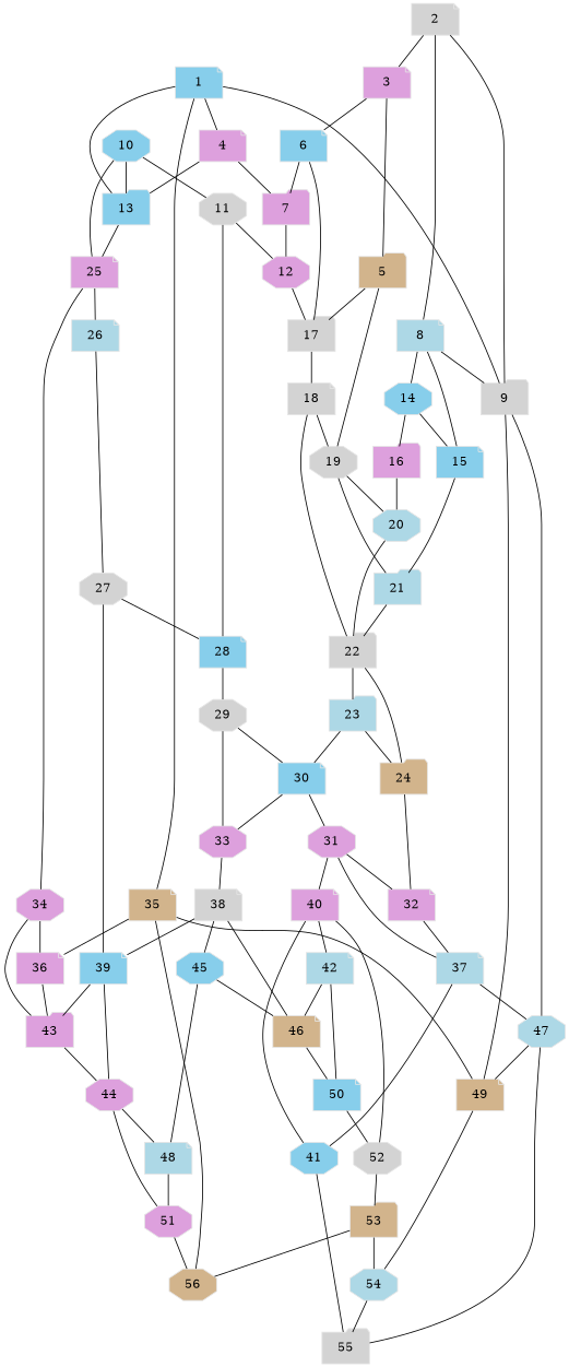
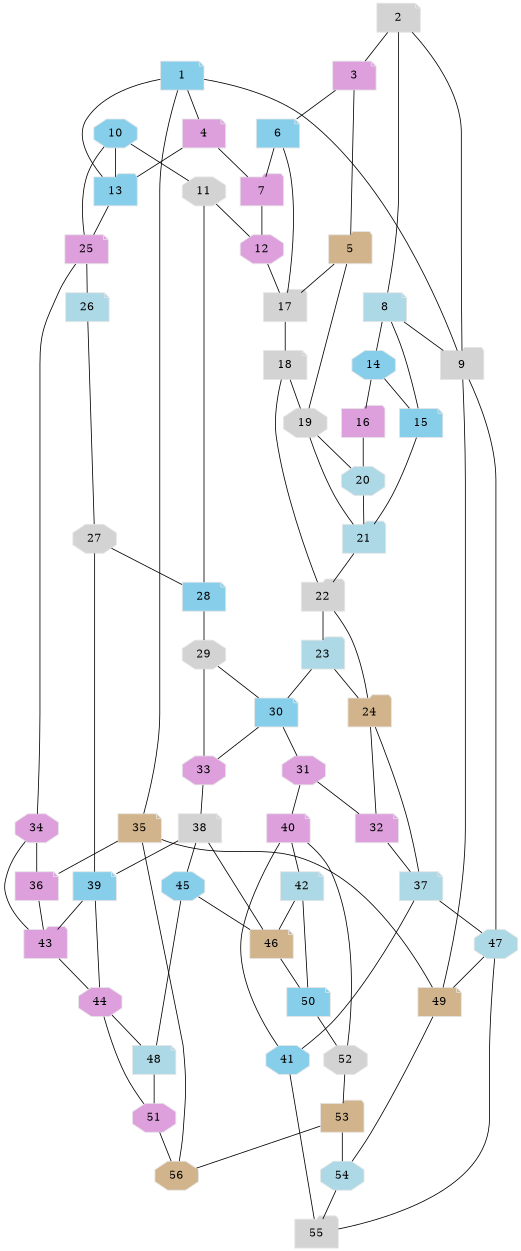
  graph {
    node [color=gray90 fillcolor=plum shape=note style=filled]
    edge [weight=1.0]
    1 [fillcolor=skyblue]
    4
    9 [fillcolor=lightgrey shape=folder]
    13 [fillcolor=skyblue shape=folder]
    35 [fillcolor=tan]
    7 [shape=folder]
    47 [fillcolor=lightblue shape=octagon]
    49 [fillcolor=tan]
    25
    36
    56 [fillcolor=tan shape=octagon]
    2 [fillcolor=lightgrey]
    3
    8 [fillcolor=lightblue]
    5 [fillcolor=tan shape=folder]
    6 [fillcolor=skyblue]
    14 [fillcolor=skyblue shape=octagon]
    15 [fillcolor=skyblue]
    17 [fillcolor=lightgrey shape=folder]
    19 [fillcolor=lightgrey shape=octagon]
    12 [shape=octagon]
    18 [fillcolor=lightgrey]
    21 [fillcolor=lightblue shape=folder]
    20 [fillcolor=lightblue shape=octagon]
    16 [shape=folder]
    55 [fillcolor=lightgrey shape=folder]
    54 [fillcolor=lightblue shape=octagon]
    10 [fillcolor=skyblue shape=octagon]
    11 [fillcolor=lightgrey shape=octagon]
    28 [fillcolor=skyblue]
    26 [fillcolor=lightblue]
    34 [shape=octagon]
    29 [fillcolor=lightgrey shape=octagon]
    22 [fillcolor=lightgrey shape=folder]
    23 [fillcolor=lightblue shape=folder]
    24 [fillcolor=tan shape=folder]
    30 [fillcolor=skyblue]
    32
    37 [fillcolor=lightblue]
    33 [shape=octagon]
    31 [shape=octagon]
    41 [fillcolor=skyblue shape=octagon]
    27 [fillcolor=lightgrey shape=octagon]
    43 [shape=folder]
    39 [fillcolor=skyblue]
    44 [shape=octagon]
    38 [fillcolor=lightgrey]
    40
    42 [fillcolor=lightblue]
    52 [fillcolor=lightgrey shape=octagon]
    45 [fillcolor=skyblue shape=octagon]
    46 [fillcolor=tan]
    48 [fillcolor=lightblue]
    50 [fillcolor=skyblue]
    51 [shape=octagon]
    53 [fillcolor=tan shape=folder]
    1 -- 4
    1 -- 9
    1 -- 13
    1 -- 35
    4 -- 13
    4 -- 7
    9 -- 47
    9 -- 49
    13 -- 25
    35 -- 49
    35 -- 36
    35 -- 56
    7 -- 12
    47 -- 49
    47 -- 55
    49 -- 54
    25 -- 26
    25 -- 34
    36 -- 43
    2 -- 9
    2 -- 3
    2 -- 8
    3 -- 5
    3 -- 6
    8 -- 9
    8 -- 14
    8 -- 15
    5 -- 17
    5 -- 19
    6 -- 7 [weight=2.0]
    6 -- 17
    14 -- 15
    14 -- 16 [weight=2.0]
    15 -- 21
    17 -- 18
    19 -- 21
    19 -- 20
    12 -- 17
    18 -- 19
    18 -- 22
    21 -- 22
-   20 -- 22
+   20 -- 21
    16 -- 20 [weight=2.0]
    54 -- 55
    10 -- 13
    10 -- 25
    10 -- 11
    11 -- 12
    11 -- 28
    28 -- 29 [weight=2.0]
    26 -- 27
    34 -- 36
    34 -- 43
    29 -- 30
    29 -- 33
    22 -- 23
    22 -- 24
    23 -- 24
    23 -- 30
    24 -- 32
-   31 -- 37
+   24 -- 37
    30 -- 33
    30 -- 31
    32 -- 37
    37 -- 47
    37 -- 41
    33 -- 38
    31 -- 32
    31 -- 40
    41 -- 55 [weight=2.0]
    27 -- 28
    27 -- 39
    43 -- 44
    39 -- 43
    39 -- 44
    44 -- 48
    44 -- 51
    38 -- 39
    38 -- 45
    38 -- 46
    40 -- 41
    40 -- 42
    40 -- 52
    42 -- 46
    42 -- 50
    52 -- 53
    45 -- 46
    45 -- 48 [weight=2.0]
    46 -- 50
    48 -- 51
    50 -- 52 [weight=2.0]
    51 -- 56 [weight=2.0]
    53 -- 56
    53 -- 54
  }
